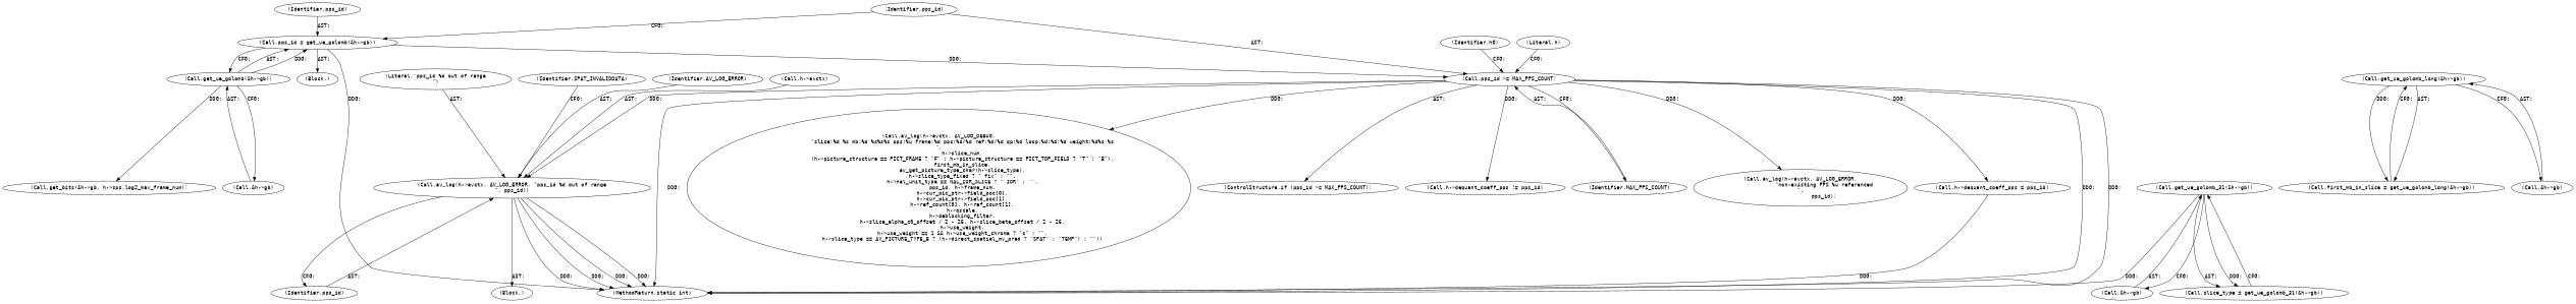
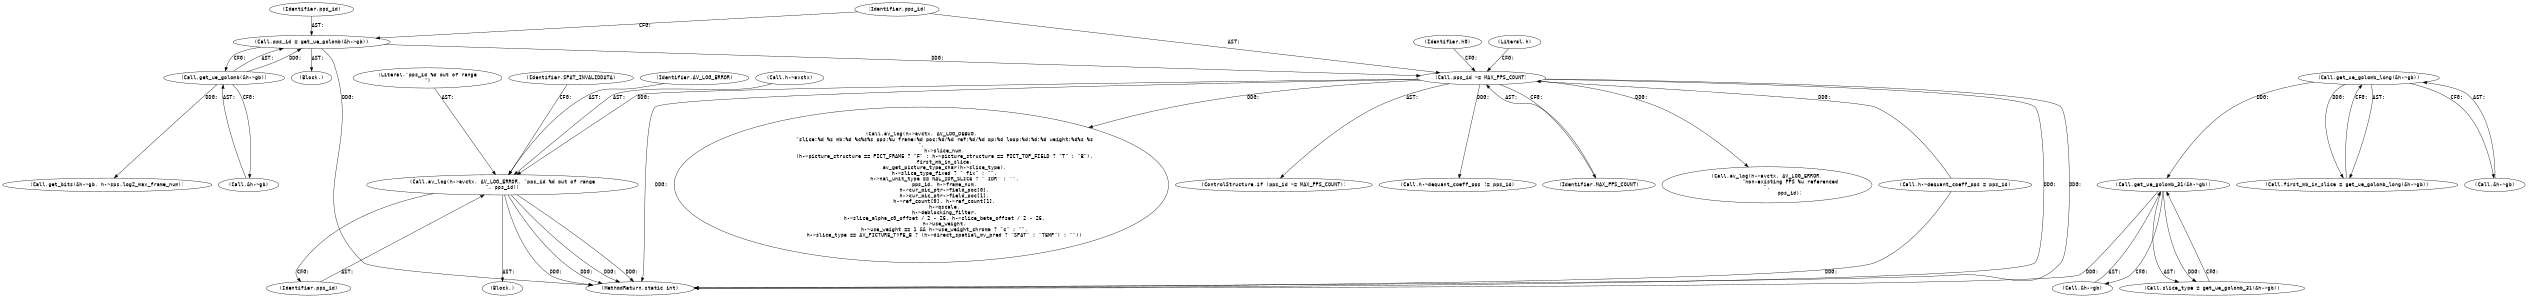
  digraph {
    fontname="DejaVu Sans Mono"
    node [fontname="DejaVu Sans Mono"]
    edge [fontname="DejaVu Sans Mono"]
    n1 [label="(Call,av_log(h->avctx, AV_LOG_ERROR, \"pps_id %d out of range\n\", pps_id))"]
    n2 [label="(MethodReturn,static int)"]
    n3 [label="(Identifier,pps_id)"]
    n4 [label="(Block,)"]
    n5 [label="(Call,pps_id >= MAX_PPS_COUNT)"]
    n6 [label="(Call,av_log(h->avctx, AV_LOG_DEBUG,\n               \"slice:%d %s mb:%d %c%s%s pps:%u frame:%d poc:%d/%d ref:%d/%d qp:%d loop:%d:%d:%d weight:%d%s %s\n\",\n               h->slice_num,\n               (h->picture_structure == PICT_FRAME ? \"F\" : h->picture_structure == PICT_TOP_FIELD ? \"T\" : \"B\"),\n               first_mb_in_slice,\n               av_get_picture_type_char(h->slice_type),\n               h->slice_type_fixed ? \" fix\" : \"\",\n               h->nal_unit_type == NAL_IDR_SLICE ? \" IDR\" : \"\",\n               pps_id, h->frame_num,\n               h->cur_pic_ptr->field_poc[0],\n               h->cur_pic_ptr->field_poc[1],\n               h->ref_count[0], h->ref_count[1],\n               h->qscale,\n               h->deblocking_filter,\n               h->slice_alpha_c0_offset / 2 - 26, h->slice_beta_offset / 2 - 26,\n               h->use_weight,\n               h->use_weight == 1 && h->use_weight_chroma ? \"c\" : \"\",\n               h->slice_type == AV_PICTURE_TYPE_B ? (h->direct_spatial_mv_pred ? \"SPAT\" : \"TEMP\") : \"\"))"]
    n7 [label="(ControlStructure,if (pps_id >= MAX_PPS_COUNT))"]
    n8 [label="(Call,h->dequant_coeff_pps != pps_id)"]
    n9 [label="(Identifier,MAX_PPS_COUNT)"]
    n10 [label="(Call,h->dequant_coeff_pps = pps_id)"]
    n11 [label="(Call,av_log(h->avctx, AV_LOG_ERROR,\n               \"non-existing PPS %u referenced\n\",\n               pps_id))"]
    n12 [label="(Call,pps_id = get_ue_golomb(&h->gb))"]
    n13 [label="(Call,get_ue_golomb(&h->gb))"]
    n14 [label="(Block,)"]
    n15 [label="(Call,&h->gb)"]
    n16 [label="(Call,get_bits(&h->gb, h->sps.log2_max_frame_num))"]
    n17 [label="(Call,get_ue_golomb_31(&h->gb))"]
    n18 [label="(Call,slice_type = get_ue_golomb_31(&h->gb))"]
    n19 [label="(Call,&h->gb)"]
    n20 [label="(Call,get_ue_golomb_long(&h->gb))"]
    n21 [label="(Call,&h->gb)"]
    n22 [label="(Call,first_mb_in_slice = get_ue_golomb_long(&h->gb))"]
    n23 [label="(Identifier,SPAT_INVALIDDATA)"]
    n24 [label="(Identifier,pps_id)"]
    n25 [label="(Identifier,AV_LOG_ERROR)"]
    n26 [label="(Identifier,h0)"]
    n27 [label="(Identifier,pps_id)"]
    n28 [label="(Literal,h)"]
    n29 [label="(Call,h->avctx)"]
    n30 [label="(Literal,\"pps_id %d out of range\n\")"]
    n1 -> n2 [label="DDG: "]
    n1 -> n2 [label="DDG: "]
    n1 -> n2 [label="DDG: "]
    n1 -> n2 [label="DDG: "]
    n1 -> n3 [label="CFG: "]
    n1 -> n4 [label="AST: "]
    n3 -> n1 [label="AST: "]
    n5 -> n1 [label="DDG: "]
    n5 -> n2 [label="DDG: "]
    n5 -> n2 [label="DDG: "]
    n5 -> n2 [label="DDG: "]
    n5 -> n6 [label="DDG: "]
    n5 -> n7 [label="AST: "]
    n5 -> n8 [label="DDG: "]
    n5 -> n9 [label="CFG: "]
-   n5 -> n10 [label="DDG: "]
+   n10 -> n5 [label="DDG: "]
    n5 -> n11 [label="DDG: "]
    n9 -> n5 [label="AST: "]
    n10 -> n2 [label="DDG: "]
    n12 -> n2 [label="DDG: "]
    n12 -> n5 [label="DDG: "]
    n12 -> n13 [label="CFG: "]
    n12 -> n14 [label="AST: "]
    n13 -> n12 [label="AST: "]
    n13 -> n12 [label="DDG: "]
    n13 -> n15 [label="CFG: "]
    n13 -> n16 [label="DDG: "]
    n15 -> n13 [label="AST: "]
    n17 -> n2 [label="DDG: "]
    n17 -> n18 [label="AST: "]
    n17 -> n18 [label="DDG: "]
    n17 -> n19 [label="CFG: "]
    n18 -> n17 [label="CFG: "]
    n19 -> n17 [label="AST: "]
+   n20 -> n17 [label="DDG: "]
    n20 -> n21 [label="CFG: "]
    n20 -> n22 [label="AST: "]
    n20 -> n22 [label="DDG: "]
    n21 -> n20 [label="AST: "]
    n22 -> n20 [label="CFG: "]
    n23 -> n1 [label="CFG: "]
    n24 -> n12 [label="AST: "]
    n25 -> n1 [label="AST: "]
    n26 -> n5 [label="CFG: "]
    n27 -> n5 [label="AST: "]
    n27 -> n12 [label="CFG: "]
    n28 -> n5 [label="CFG: "]
    n29 -> n1 [label="AST: "]
    n30 -> n1 [label="AST: "]
  }
